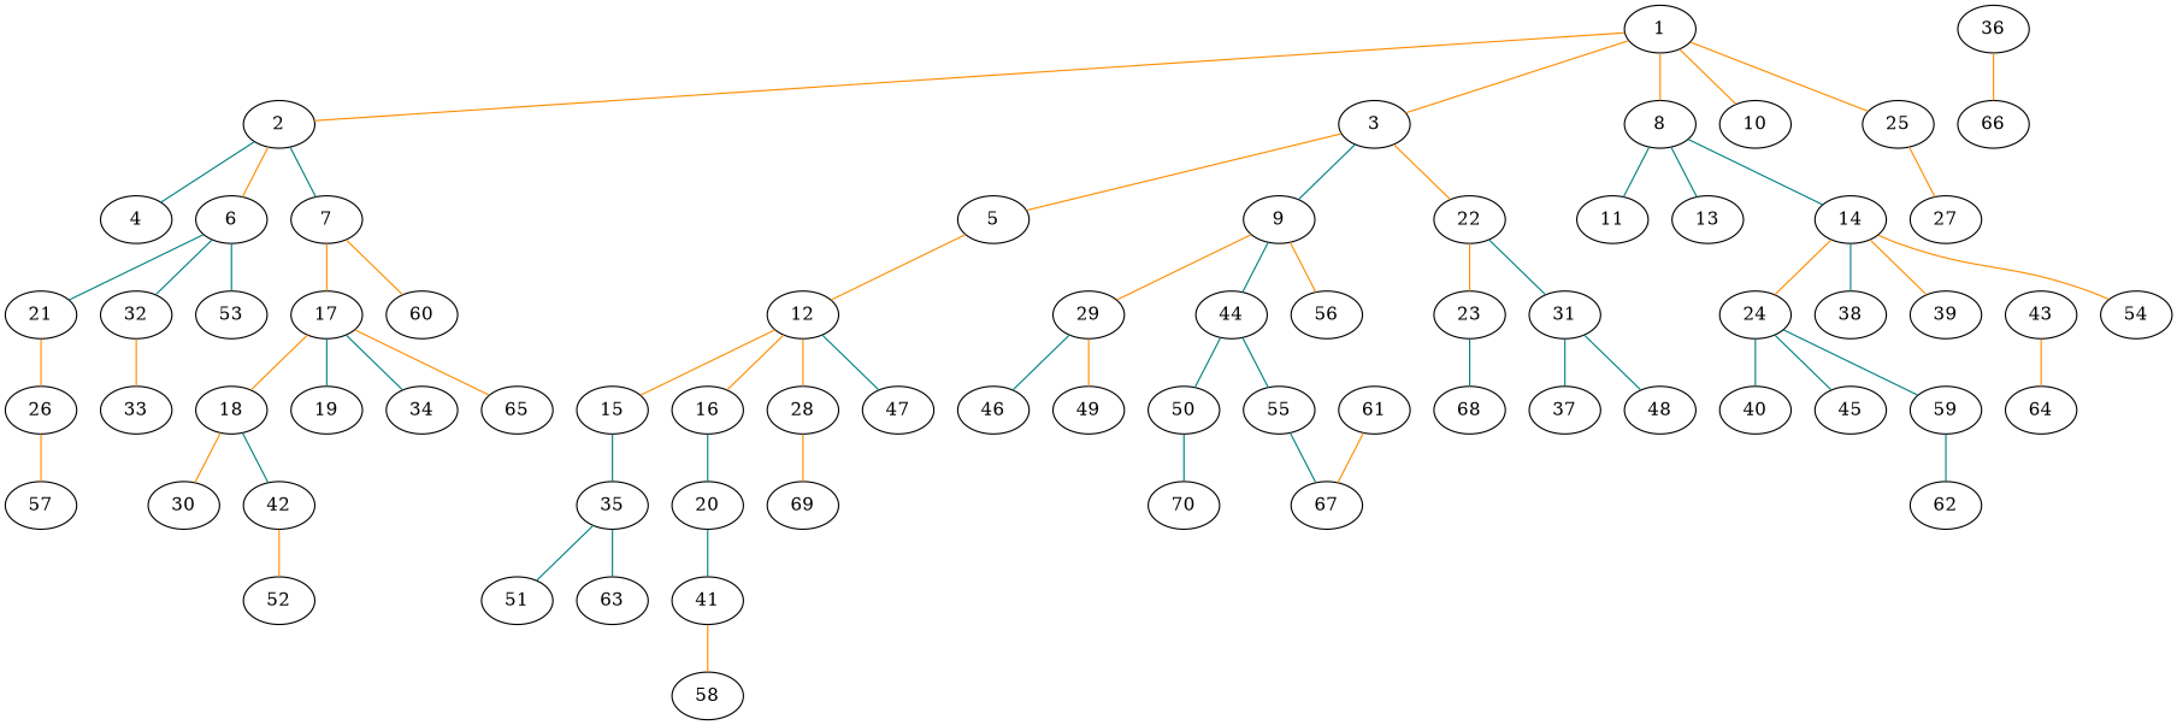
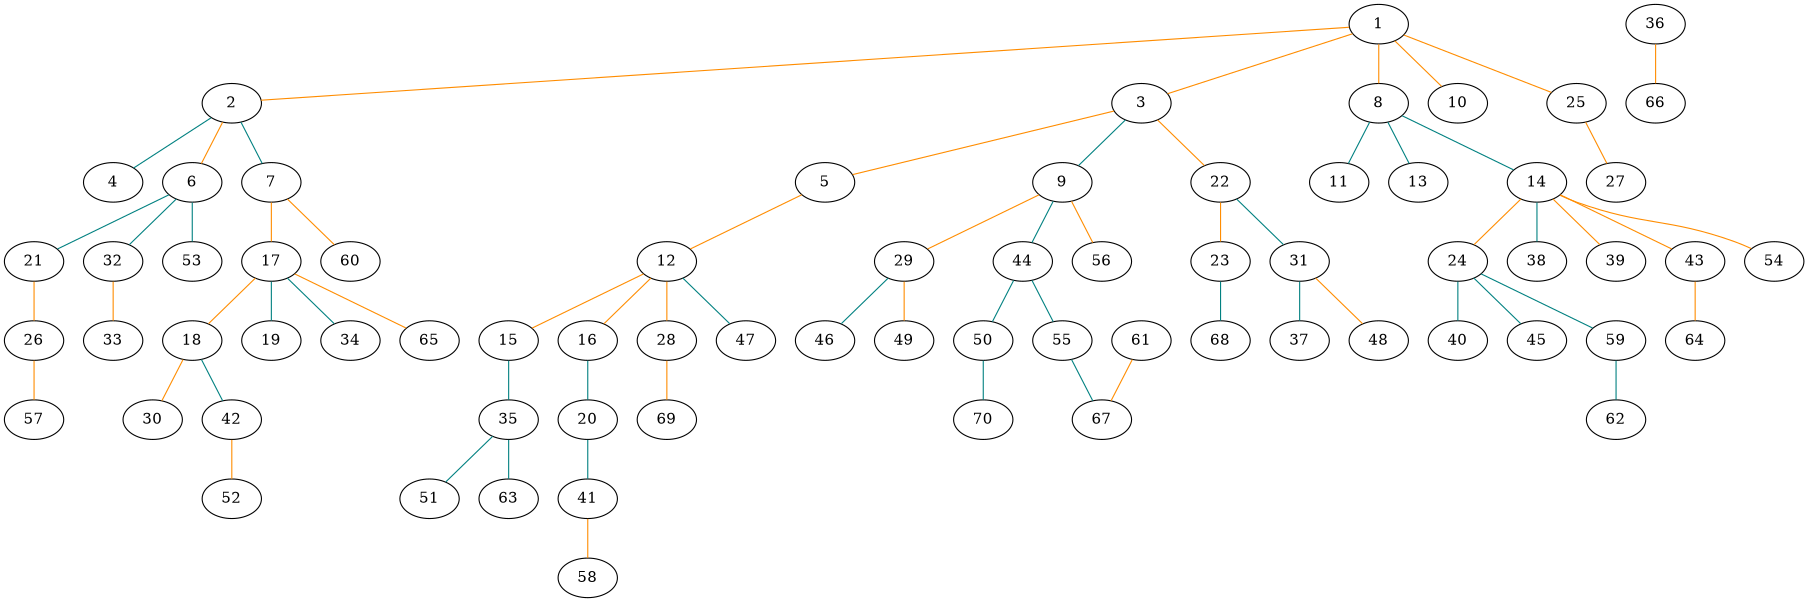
  graph {
    edge [color=darkorange]
    1
    2
    3
    8
    10
    25
    4
    6
    7
    5
    9
    22
    11
    13
    14
    27
    21
    32
    53
    17
    60
    36
    66
    12
    29
    44
    56
    23
    31
    24
    38
    39
    43
    54
    26
    33
    18
    19
    34
    65
    15
    16
    28
    47
    46
    49
    50
    55
    68
    37
    48
    35
    20
    69
    57
    30
    42
    40
    45
    59
    64
    70
    67
    51
    63
    41
    62
    58
    52
    61
    1 -- 2
    1 -- 3
    1 -- 8
    1 -- 10
    1 -- 25
    2 -- 4 [color=teal]
    2 -- 6
    2 -- 7 [color=teal]
    3 -- 5
    3 -- 9 [color=teal]
    3 -- 22
    8 -- 11 [color=teal]
    8 -- 13 [color=teal]
    8 -- 14 [color=teal]
    25 -- 27
    6 -- 21 [color=teal]
    6 -- 32 [color=teal]
    6 -- 53 [color=teal]
    7 -- 17
    7 -- 60
    5 -- 12
    9 -- 29
    9 -- 44 [color=teal]
    9 -- 56
    22 -- 23
    22 -- 31 [color=teal]
    14 -- 24
    14 -- 38 [color=teal]
    14 -- 39
+   14 -- 43
    14 -- 54
    21 -- 26
    32 -- 33
    17 -- 18
    17 -- 19 [color=teal]
    17 -- 34 [color=teal]
    17 -- 65
    36 -- 66
    12 -- 15
    12 -- 16
    12 -- 28
    12 -- 47 [color=teal]
    29 -- 46 [color=teal]
    29 -- 49
    44 -- 50 [color=teal]
    44 -- 55 [color=teal]
    23 -- 68 [color=teal]
    31 -- 37 [color=teal]
-   31 -- 48 [color=teal]
+   31 -- 48
    24 -- 40 [color=teal]
    24 -- 45 [color=teal]
    24 -- 59 [color=teal]
    43 -- 64
    26 -- 57
    18 -- 30
    18 -- 42 [color=teal]
    15 -- 35 [color=teal]
    16 -- 20 [color=teal]
    28 -- 69
    50 -- 70 [color=teal]
    55 -- 67 [color=teal]
    35 -- 51 [color=teal]
    35 -- 63 [color=teal]
    20 -- 41 [color=teal]
    42 -- 52
    59 -- 62 [color=teal]
    41 -- 58
    61 -- 67
  }
